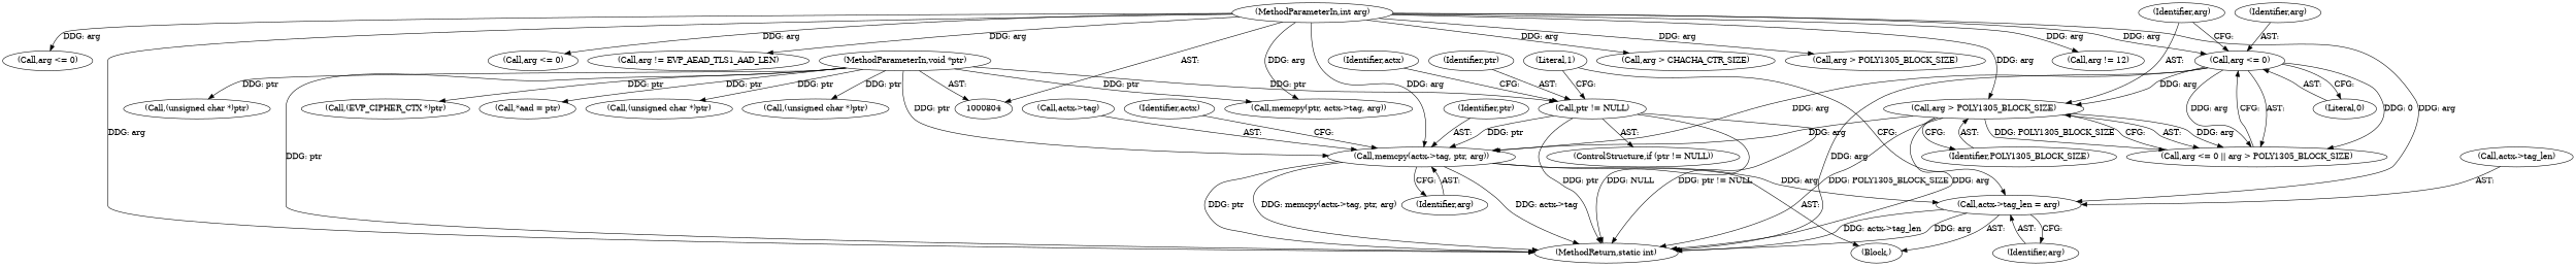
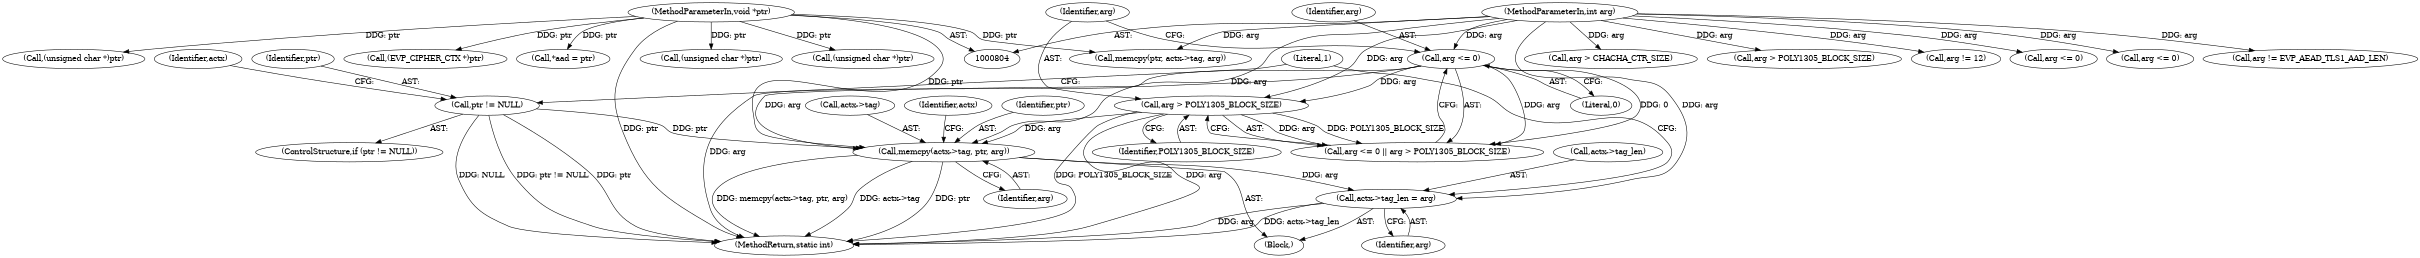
  digraph {
    n1 [label="(Call,memcpy(actx->tag, ptr, arg))"]
    n2 [label="(Call,actx->tag_len = arg)"]
    n3 [label="(Identifier,arg)"]
    n4 [label="(Block,)"]
    n5 [label="(MethodReturn,static int)"]
    n6 [label="(Identifier,arg)"]
    n7 [label="(Call,ptr != NULL)"]
    n8 [label="(ControlStructure,if (ptr != NULL))"]
    n9 [label="(MethodParameterIn,void *ptr)"]
    n10 [label="(Call,*aad = ptr)"]
    n11 [label="(Call,(unsigned char *)ptr)"]
    n12 [label="(Call,(unsigned char *)ptr)"]
    n13 [label="(Call,memcpy(ptr, actx->tag, arg))"]
    n14 [label="(Call,(unsigned char *)ptr)"]
    n15 [label="(Call,(EVP_CIPHER_CTX *)ptr)"]
    n16 [label=1000804]
    n17 [label="(Call,arg <= 0)"]
    n18 [label="(Call,arg > POLY1305_BLOCK_SIZE)"]
    n19 [label="(Call,arg <= 0 || arg > POLY1305_BLOCK_SIZE)"]
    n20 [label="(Literal,0)"]
    n21 [label="(Identifier,POLY1305_BLOCK_SIZE)"]
    n22 [label="(MethodParameterIn,int arg)"]
    n23 [label="(Call,arg > CHACHA_CTR_SIZE)"]
    n24 [label="(Call,arg > POLY1305_BLOCK_SIZE)"]
    n25 [label="(Call,arg != 12)"]
    n26 [label="(Call,arg <= 0)"]
    n27 [label="(Call,arg <= 0)"]
    n28 [label="(Call,arg != EVP_AEAD_TLS1_AAD_LEN)"]
    n29 [label="(Literal,1)"]
    n30 [label="(Call,actx->tag)"]
    n31 [label="(Identifier,actx)"]
    n32 [label="(Identifier,ptr)"]
    n33 [label="(Identifier,arg)"]
    n34 [label="(Identifier,arg)"]
    n35 [label="(Identifier,ptr)"]
    n36 [label="(Identifier,actx)"]
    n37 [label="(Call,actx->tag_len)"]
    n1 -> n2 [label="DDG: arg"]
    n1 -> n3 [label="CFG: "]
    n1 -> n4 [label="AST: "]
    n1 -> n5 [label="DDG: ptr"]
    n1 -> n5 [label="DDG: memcpy(actx->tag, ptr, arg)"]
    n1 -> n5 [label="DDG: actx->tag"]
    n2 -> n4 [label="AST: "]
    n2 -> n5 [label="DDG: arg"]
    n2 -> n5 [label="DDG: actx->tag_len"]
    n2 -> n6 [label="CFG: "]
    n3 -> n1 [label="AST: "]
    n6 -> n2 [label="AST: "]
    n7 -> n1 [label="DDG: ptr"]
    n7 -> n5 [label="DDG: NULL"]
    n7 -> n5 [label="DDG: ptr != NULL"]
    n7 -> n5 [label="DDG: ptr"]
    n7 -> n8 [label="AST: "]
    n9 -> n1 [label="DDG: ptr"]
    n9 -> n5 [label="DDG: ptr"]
-   n9 -> n7 [label="DDG: ptr"]
    n9 -> n10 [label="DDG: ptr"]
    n9 -> n11 [label="DDG: ptr"]
    n9 -> n12 [label="DDG: ptr"]
    n9 -> n13 [label="DDG: ptr"]
    n9 -> n14 [label="DDG: ptr"]
    n9 -> n15 [label="DDG: ptr"]
    n9 -> n16 [label="AST: "]
    n17 -> n1 [label="DDG: arg"]
    n17 -> n5 [label="DDG: arg"]
    n17 -> n18 [label="DDG: arg"]
    n17 -> n19 [label="AST: "]
    n17 -> n19 [label="DDG: arg"]
    n17 -> n19 [label="DDG: 0"]
    n17 -> n20 [label="CFG: "]
    n18 -> n1 [label="DDG: arg"]
    n18 -> n5 [label="DDG: arg"]
    n18 -> n5 [label="DDG: POLY1305_BLOCK_SIZE"]
    n18 -> n19 [label="AST: "]
    n18 -> n19 [label="DDG: arg"]
    n18 -> n19 [label="DDG: POLY1305_BLOCK_SIZE"]
    n18 -> n21 [label="CFG: "]
    n19 -> n17 [label="CFG: "]
    n19 -> n18 [label="CFG: "]
    n20 -> n17 [label="AST: "]
    n21 -> n18 [label="AST: "]
    n22 -> n1 [label="DDG: arg"]
    n22 -> n2 [label="DDG: arg"]
-   n22 -> n5 [label="DDG: arg"]
    n22 -> n13 [label="DDG: arg"]
    n22 -> n16 [label="AST: "]
    n22 -> n17 [label="DDG: arg"]
    n22 -> n18 [label="DDG: arg"]
    n22 -> n23 [label="DDG: arg"]
    n22 -> n24 [label="DDG: arg"]
    n22 -> n25 [label="DDG: arg"]
    n22 -> n26 [label="DDG: arg"]
    n22 -> n27 [label="DDG: arg"]
    n22 -> n28 [label="DDG: arg"]
    n29 -> n2 [label="CFG: "]
    n29 -> n7 [label="CFG: "]
    n30 -> n1 [label="AST: "]
    n31 -> n1 [label="CFG: "]
    n32 -> n7 [label="AST: "]
    n33 -> n17 [label="AST: "]
    n34 -> n17 [label="CFG: "]
    n34 -> n18 [label="AST: "]
    n35 -> n1 [label="AST: "]
    n36 -> n7 [label="CFG: "]
    n37 -> n2 [label="AST: "]
  }
